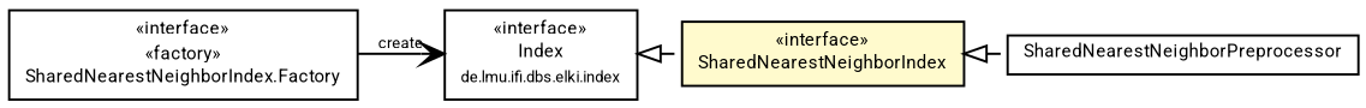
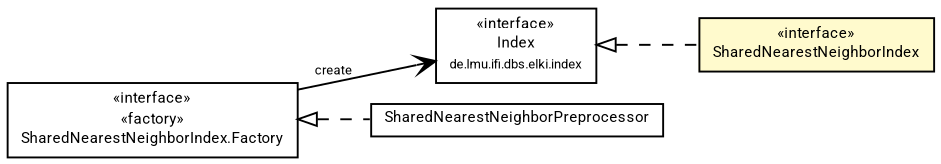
  digraph {
    nodesep=0.15
    rankdir=LR
    ranksep=0.25
    node [fontcolor=black fontname=Roboto fontsize=8 margin=0 shape=plaintext]
    edge [arrowtail=empty color=black dir=back fontname=Roboto fontsize=7 labelfontname=Roboto labelfontsize=7 style=dashed weight=9]
    n1 [height=0 label=<<table title="de.lmu.ifi.dbs.elki.index.Index" border="0" cellborder="1" cellspacing="0" cellpadding="2" href="../../Index.html" target="_parent"> 		<tr><td><table border="0" cellspacing="0" cellpadding="1"> 		<tr><td align="center" balign="center"> &#171;interface&#187; </td></tr> 		<tr><td align="center" balign="center"> <font face="Roboto">Index</font> </td></tr> 		<tr><td align="center" balign="center"> <font face="Roboto" point-size="7.0">de.lmu.ifi.dbs.elki.index</font> </td></tr> 		</table></td></tr> 		</table>> width=0]
    n2 [height=0 label=<<table title="de.lmu.ifi.dbs.elki.index.preprocessed.snn.SharedNearestNeighborIndex" border="0" cellborder="1" cellspacing="0" cellpadding="2" bgcolor="lemonChiffon" href="SharedNearestNeighborIndex.html" target="_parent"> 		<tr><td><table border="0" cellspacing="0" cellpadding="1"> 		<tr><td align="center" balign="center"> &#171;interface&#187; </td></tr> 		<tr><td align="center" balign="center"> <font face="Roboto">SharedNearestNeighborIndex</font> </td></tr> 		</table></td></tr> 		</table>> width=0]
    n3 [height=0 label=<<table title="de.lmu.ifi.dbs.elki.index.preprocessed.snn.SharedNearestNeighborPreprocessor" border="0" cellborder="1" cellspacing="0" cellpadding="2" href="SharedNearestNeighborPreprocessor.html" target="_parent"> 		<tr><td><table border="0" cellspacing="0" cellpadding="1"> 		<tr><td align="center" balign="center"> <font face="Roboto">SharedNearestNeighborPreprocessor</font> </td></tr> 		</table></td></tr> 		</table>> width=0]
    n4 [height=0 label=<<table title="de.lmu.ifi.dbs.elki.index.preprocessed.snn.SharedNearestNeighborIndex.Factory" border="0" cellborder="1" cellspacing="0" cellpadding="2" href="SharedNearestNeighborIndex.Factory.html" target="_parent"> 		<tr><td><table border="0" cellspacing="0" cellpadding="1"> 		<tr><td align="center" balign="center"> &#171;interface&#187; </td></tr> 		<tr><td align="center" balign="center"> &#171;factory&#187; </td></tr> 		<tr><td align="center" balign="center"> <font face="Roboto">SharedNearestNeighborIndex.Factory</font> </td></tr> 		</table></td></tr> 		</table>> width=0]
    n1 -> n2
-   n2 -> n3
+   n4 -> n3
    n4 -> n1 [arrowhead=open label=create weight=1 arrowtail="" dir="" style=""]
  }
